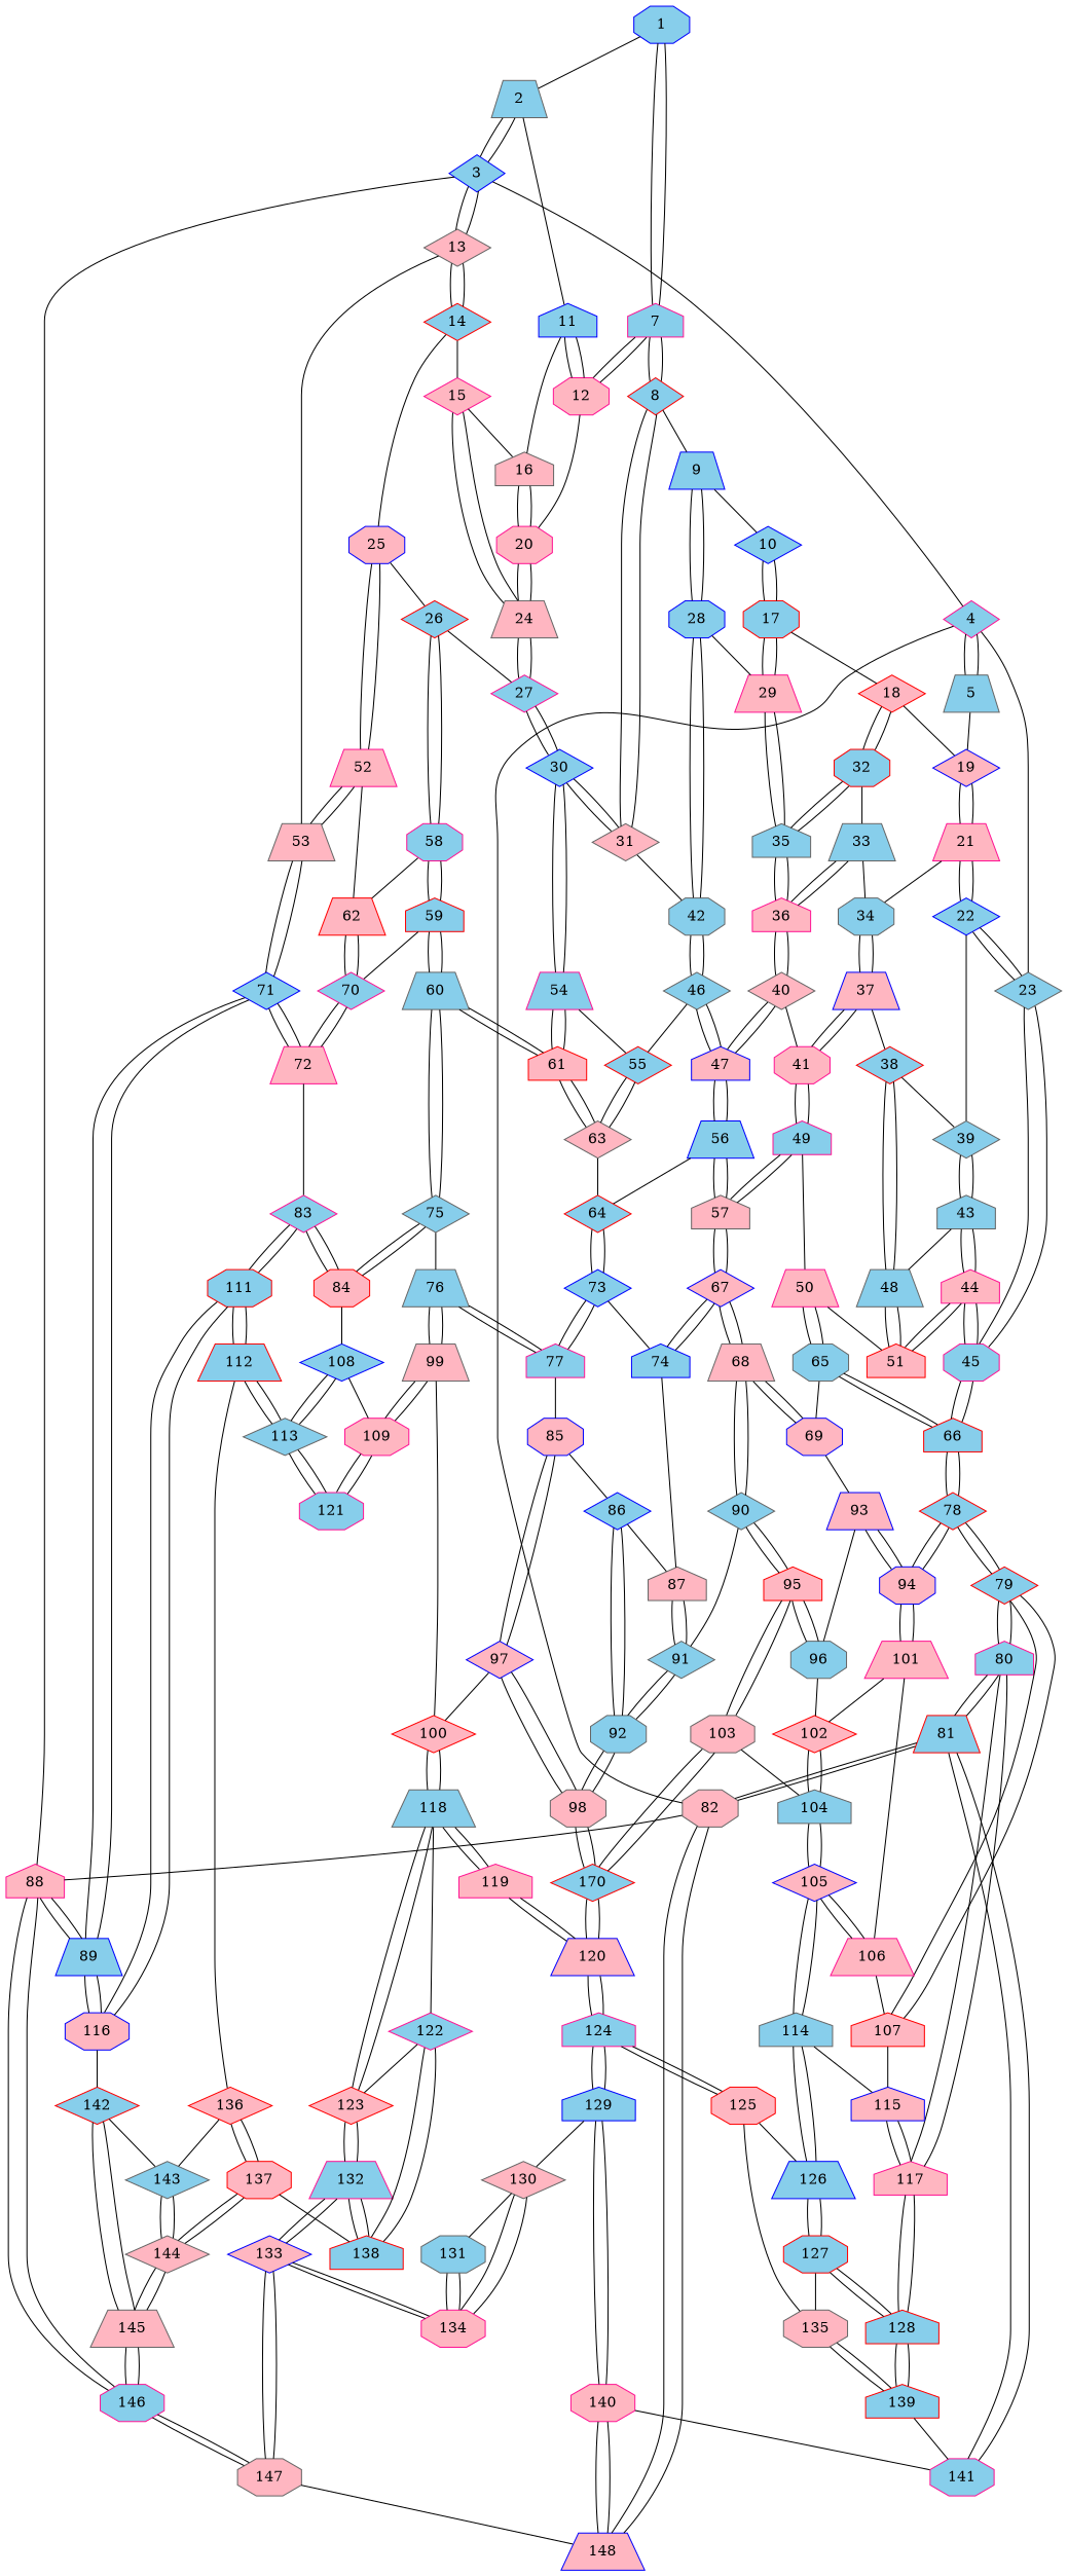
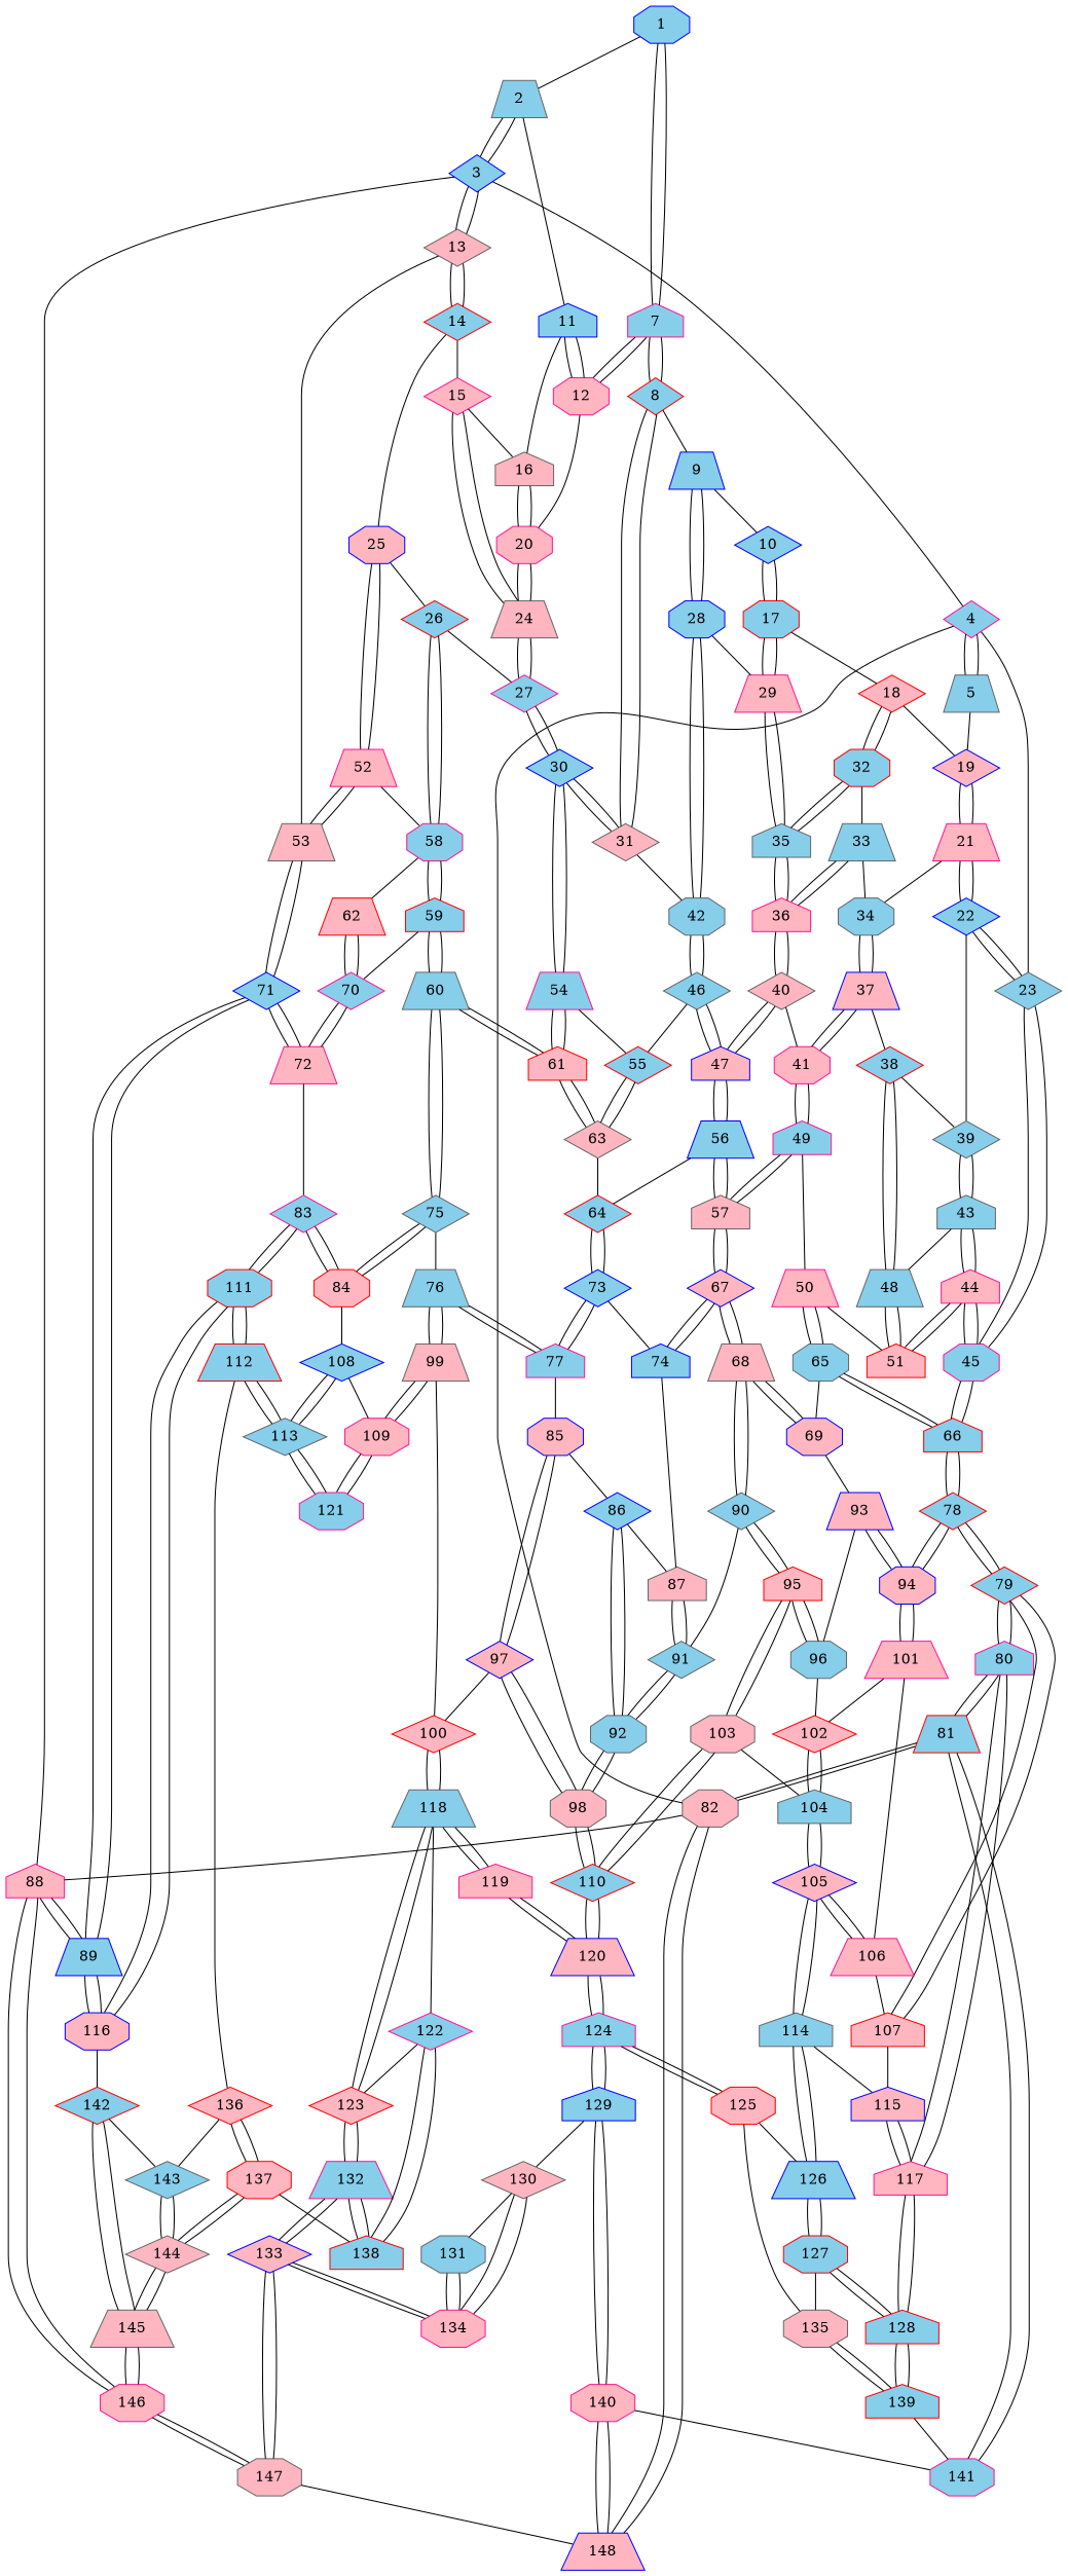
  graph {
    node [color=gray40 fillcolor=skyblue shape=diamond style=filled]
    1 [color=blue shape=octagon]
    2 [shape=trapezium]
    7 [color=deeppink shape=house]
    3 [color=blue]
    11 [color=blue shape=house]
    8 [color=red]
    12 [color=deeppink fillcolor=lightpink shape=octagon]
    4 [color=deeppink]
    13 [fillcolor=lightpink]
    88 [color=deeppink fillcolor=lightpink shape=house]
    16 [fillcolor=lightpink shape=house]
    5 [shape=trapezium]
    23
    82 [fillcolor=lightpink shape=octagon]
    14 [color=red]
    53 [fillcolor=lightpink shape=trapezium]
    89 [color=blue shape=trapezium]
-   146 [color=deeppink shape=octagon]
+   146 [color=deeppink fillcolor=lightpink shape=octagon]
    19 [color=blue fillcolor=lightpink]
    45 [color=deeppink shape=octagon]
    148 [color=blue fillcolor=lightpink shape=trapezium]
    21 [color=deeppink fillcolor=lightpink shape=trapezium]
    10 [color=blue]
    17 [color=red shape=octagon]
    9 [color=blue shape=trapezium]
    31 [fillcolor=lightpink]
    20 [color=deeppink fillcolor=lightpink shape=octagon]
    28 [color=blue shape=octagon]
    42 [shape=octagon]
    29 [color=deeppink fillcolor=lightpink shape=trapezium]
    18 [color=red fillcolor=lightpink]
    24 [fillcolor=lightpink shape=trapezium]
    15 [color=deeppink fillcolor=lightpink]
    25 [color=blue fillcolor=lightpink shape=octagon]
    71 [color=blue]
    26 [color=red]
    52 [color=deeppink fillcolor=lightpink shape=trapezium]
    27 [color=deeppink]
    32 [color=red shape=octagon]
    35 [shape=house]
    33 [shape=trapezium]
    22 [color=blue]
    34 [shape=octagon]
    39
    37 [color=blue fillcolor=lightpink shape=trapezium]
    43 [shape=house]
    66 [color=red shape=house]
    30 [color=blue]
    58 [color=deeppink shape=octagon]
    62 [color=red fillcolor=lightpink shape=trapezium]
    59 [color=red shape=house]
    54 [color=deeppink shape=trapezium]
    46
    36 [color=deeppink fillcolor=lightpink shape=house]
    55 [color=red]
    61 [color=red fillcolor=lightpink shape=house]
    40 [fillcolor=lightpink]
    38 [color=red]
    41 [color=deeppink fillcolor=lightpink shape=octagon]
    47 [color=blue fillcolor=lightpink shape=house]
    48 [shape=trapezium]
    49 [color=deeppink shape=house]
    51 [color=red fillcolor=lightpink shape=house]
    44 [color=deeppink fillcolor=lightpink shape=house]
    56 [color=blue shape=trapezium]
    50 [color=deeppink fillcolor=lightpink shape=trapezium]
    57 [fillcolor=lightpink shape=house]
    78 [color=red]
    63 [fillcolor=lightpink]
    64 [color=red]
    65 [shape=octagon]
    67 [color=blue fillcolor=lightpink]
    69 [color=blue fillcolor=lightpink shape=octagon]
    70 [color=deeppink]
    72 [color=deeppink fillcolor=lightpink shape=trapezium]
    73 [color=blue]
    68 [fillcolor=lightpink shape=trapezium]
    74 [color=blue shape=house]
    60 [shape=trapezium]
    75
    76 [shape=trapezium]
    84 [color=red fillcolor=lightpink shape=octagon]
    77 [color=deeppink shape=house]
    93 [color=blue fillcolor=lightpink shape=trapezium]
    79 [color=red]
    94 [color=blue fillcolor=lightpink shape=octagon]
    90
    87 [fillcolor=lightpink shape=house]
    91
    95 [color=red fillcolor=lightpink shape=house]
    96 [shape=octagon]
    83 [color=deeppink]
    116 [color=blue fillcolor=lightpink shape=octagon]
    111 [color=red shape=octagon]
    85 [color=blue fillcolor=lightpink shape=octagon]
    99 [fillcolor=lightpink shape=trapezium]
    108 [color=blue]
    100 [color=red fillcolor=lightpink]
    109 [color=deeppink fillcolor=lightpink shape=octagon]
    86 [color=blue]
    97 [color=blue fillcolor=lightpink]
    80 [color=deeppink shape=house]
    107 [color=red fillcolor=lightpink shape=house]
    101 [color=deeppink fillcolor=lightpink shape=trapezium]
    81 [color=red shape=trapezium]
    117 [color=deeppink fillcolor=lightpink shape=house]
    115 [color=blue fillcolor=lightpink shape=house]
    141 [color=deeppink shape=octagon]
    128 [color=red shape=house]
    112 [color=red shape=trapezium]
    113
    92 [shape=octagon]
    98 [fillcolor=lightpink shape=octagon]
    147 [fillcolor=lightpink shape=octagon]
    142 [color=red]
    103 [fillcolor=lightpink shape=octagon]
-   110 [color=red label=170]
+   110 [color=red]
    102 [color=red fillcolor=lightpink]
    106 [color=deeppink fillcolor=lightpink shape=trapezium]
    104 [shape=house]
    118 [shape=trapezium]
    120 [color=blue fillcolor=lightpink shape=trapezium]
    121 [color=deeppink shape=octagon]
    119 [color=deeppink fillcolor=lightpink shape=house]
    123 [color=red fillcolor=lightpink]
    122 [color=deeppink]
    105 [color=blue fillcolor=lightpink]
    114 [shape=house]
    126 [color=blue shape=trapezium]
    124 [color=deeppink shape=house]
    136 [color=red fillcolor=lightpink]
    137 [color=red fillcolor=lightpink shape=octagon]
    143
    127 [color=red shape=octagon]
    145 [fillcolor=lightpink shape=trapezium]
    139 [color=red shape=house]
    132 [color=deeppink shape=trapezium]
    125 [color=red fillcolor=lightpink shape=octagon]
    129 [color=blue shape=house]
    138 [color=red shape=house]
    133 [color=blue fillcolor=lightpink]
    135 [fillcolor=lightpink shape=octagon]
    130 [fillcolor=lightpink]
    140 [color=deeppink fillcolor=lightpink shape=octagon]
    131 [shape=octagon]
    134 [color=deeppink fillcolor=lightpink shape=octagon]
    144 [fillcolor=lightpink]
    1 -- 2
    1 -- 7
    1 -- 7
    2 -- 3
    2 -- 3
    2 -- 11
    7 -- 8
    7 -- 8
    7 -- 12
    7 -- 12
    3 -- 4
    3 -- 13
    3 -- 13
    3 -- 88
    11 -- 12
    11 -- 12
    11 -- 16
    8 -- 9
    8 -- 31
    8 -- 31
    12 -- 20
    4 -- 5
    4 -- 5
    4 -- 23
    4 -- 82
    13 -- 14
    13 -- 14
    13 -- 53
    88 -- 89
    88 -- 89
    88 -- 146
    88 -- 146
    16 -- 20
    16 -- 20
    5 -- 19
    23 -- 45
    23 -- 45
    82 -- 88
    82 -- 148
    82 -- 148
    14 -- 15
    14 -- 25
    53 -- 71
    53 -- 71
    89 -- 116
    89 -- 116
    146 -- 147
    146 -- 147
    19 -- 21
    19 -- 21
    45 -- 66
    45 -- 66
    21 -- 22
    21 -- 22
    21 -- 34
    10 -- 17
    10 -- 17
    17 -- 29
    17 -- 29
    17 -- 18
    9 -- 10
    9 -- 28
    9 -- 28
    31 -- 42
    20 -- 24
    20 -- 24
    28 -- 42
    28 -- 42
    28 -- 29
    42 -- 46
    42 -- 46
    29 -- 35
    29 -- 35
    18 -- 19
    18 -- 32
    18 -- 32
    24 -- 27
    24 -- 27
    15 -- 16
    15 -- 24
    15 -- 24
    25 -- 26
    25 -- 52
    25 -- 52
    71 -- 89
    71 -- 89
    71 -- 72
    71 -- 72
    26 -- 27
    26 -- 58
    26 -- 58
    52 -- 53
    52 -- 53
-   52 -- 62
+   52 -- 58
    27 -- 30
    27 -- 30
    32 -- 35
    32 -- 35
    32 -- 33
    35 -- 36
    35 -- 36
    33 -- 34
    33 -- 36
    33 -- 36
    22 -- 23
    22 -- 23
    22 -- 39
    34 -- 37
    34 -- 37
    39 -- 43
    39 -- 43
    37 -- 38
    37 -- 41
    37 -- 41
    43 -- 48
    43 -- 44
    43 -- 44
    66 -- 78
    66 -- 78
    30 -- 31
    30 -- 31
    30 -- 54
    30 -- 54
    58 -- 62
    58 -- 59
    58 -- 59
    62 -- 70
    62 -- 70
    59 -- 70
    59 -- 60
    59 -- 60
    54 -- 55
    54 -- 61
    54 -- 61
    46 -- 55
    46 -- 47
    46 -- 47
    36 -- 40
    36 -- 40
    55 -- 63
    55 -- 63
    61 -- 63
    61 -- 63
    40 -- 41
    40 -- 47
    40 -- 47
    38 -- 39
    38 -- 48
    38 -- 48
    41 -- 49
    41 -- 49
    47 -- 56
    47 -- 56
    48 -- 51
    48 -- 51
    49 -- 50
    49 -- 57
    49 -- 57
    44 -- 45
    44 -- 45
    44 -- 51
    44 -- 51
    56 -- 57
    56 -- 57
    56 -- 64
    50 -- 51
    50 -- 65
    50 -- 65
    57 -- 67
    57 -- 67
    78 -- 79
    78 -- 79
    78 -- 94
    78 -- 94
    63 -- 64
    64 -- 73
    64 -- 73
    65 -- 66
    65 -- 66
    65 -- 69
    67 -- 68
    67 -- 68
    67 -- 74
    67 -- 74
    69 -- 93
    70 -- 72
    70 -- 72
    72 -- 83
    73 -- 74
    73 -- 77
    73 -- 77
    68 -- 69
    68 -- 69
    68 -- 90
    68 -- 90
    74 -- 87
    60 -- 61
    60 -- 61
    60 -- 75
    60 -- 75
    75 -- 76
    75 -- 84
    75 -- 84
    76 -- 77
    76 -- 77
    76 -- 99
    76 -- 99
    84 -- 108
    77 -- 85
    93 -- 94
    93 -- 94
    93 -- 96
    79 -- 80
    79 -- 80
    79 -- 107
    79 -- 107
    94 -- 101
    94 -- 101
    90 -- 91
    90 -- 95
    90 -- 95
    87 -- 91
    87 -- 91
    91 -- 92
    91 -- 92
    95 -- 96
    95 -- 96
    95 -- 103
    95 -- 103
    96 -- 102
    83 -- 84
    83 -- 84
    83 -- 111
    83 -- 111
    116 -- 142
    111 -- 116
    111 -- 116
    111 -- 112
    111 -- 112
    85 -- 86
    85 -- 97
    85 -- 97
    99 -- 100
    99 -- 109
    99 -- 109
    108 -- 109
    108 -- 113
    108 -- 113
    100 -- 118
    100 -- 118
    109 -- 121
    109 -- 121
    86 -- 87
    86 -- 92
    86 -- 92
    97 -- 100
    97 -- 98
    97 -- 98
    80 -- 81
    80 -- 81
    80 -- 117
    80 -- 117
    107 -- 115
    101 -- 102
    101 -- 106
    81 -- 82
    81 -- 82
    81 -- 141
    81 -- 141
    117 -- 128
    117 -- 128
    115 -- 117
    115 -- 117
    128 -- 139
    128 -- 139
    112 -- 113
    112 -- 113
    112 -- 136
    113 -- 121
    113 -- 121
    92 -- 98
    92 -- 98
    98 -- 110
    98 -- 110
    147 -- 148
    142 -- 143
    142 -- 145
    142 -- 145
    103 -- 110
    103 -- 110
    103 -- 104
    110 -- 120
    110 -- 120
    102 -- 104
    102 -- 104
    106 -- 107
    104 -- 105
    104 -- 105
    118 -- 119
    118 -- 119
    118 -- 123
    118 -- 123
    118 -- 122
    120 -- 124
    120 -- 124
    119 -- 120
    119 -- 120
    123 -- 132
    123 -- 132
    122 -- 123
    122 -- 138
    122 -- 138
    105 -- 106
    105 -- 106
    105 -- 114
    105 -- 114
    114 -- 115
    114 -- 126
    114 -- 126
    126 -- 127
    126 -- 127
    124 -- 125
    124 -- 125
    124 -- 129
    124 -- 129
    136 -- 137
    136 -- 137
    136 -- 143
    137 -- 138
    137 -- 144
    137 -- 144
    143 -- 144
    143 -- 144
    127 -- 128
    127 -- 128
    127 -- 135
    145 -- 146
    145 -- 146
    139 -- 141
    132 -- 138
    132 -- 138
    132 -- 133
    132 -- 133
    125 -- 126
    125 -- 135
    129 -- 130
    129 -- 140
    129 -- 140
    133 -- 147
    133 -- 147
    133 -- 134
    133 -- 134
    135 -- 139
    135 -- 139
    130 -- 131
    130 -- 134
    130 -- 134
    140 -- 148
    140 -- 148
    140 -- 141
    131 -- 134
    131 -- 134
    144 -- 145
    144 -- 145
  }
